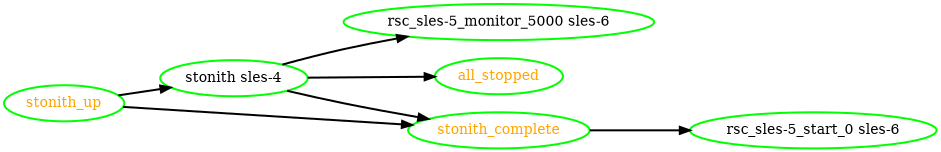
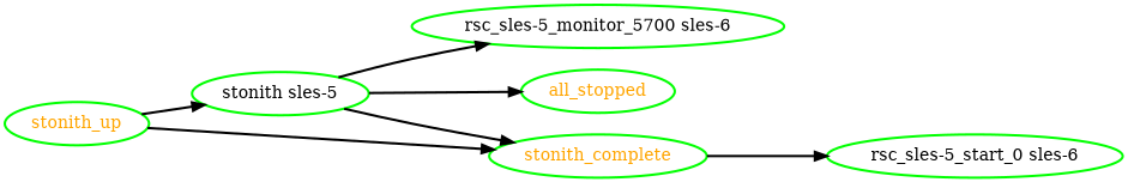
  digraph {
    rankdir=LR
    node [color=green fontcolor=black style=bold]
    edge [style=bold]
-   "rsc_sles-5_monitor_5000 sles-6"
+   "rsc_sles-5_monitor_5000 sles-6" [label="rsc_sles-5_monitor_5700 sles-6"]
    "rsc_sles-5_start_0 sles-6"
-   "stonith sles-5" [label="stonith sles-4"]
+   "stonith sles-5"
    all_stopped [fontcolor=orange]
    stonith_complete [fontcolor=orange]
    stonith_up [fontcolor=orange]
    "stonith sles-5" -> "rsc_sles-5_monitor_5000 sles-6"
    "stonith sles-5" -> all_stopped
    "stonith sles-5" -> stonith_complete
    stonith_complete -> "rsc_sles-5_start_0 sles-6"
    stonith_up -> "stonith sles-5"
    stonith_up -> stonith_complete
  }
